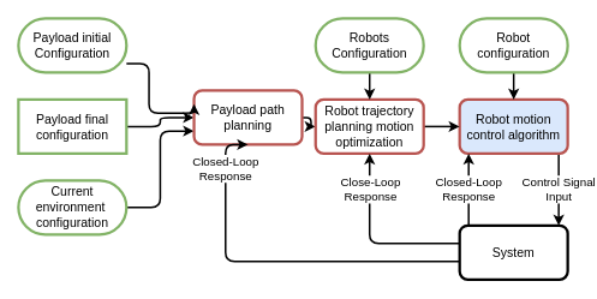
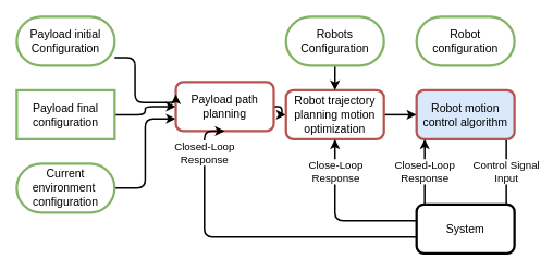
  <mxCell id="0" />
  <mxCell id="1" parent="0" />
  <mxCell id="2" style="edgeStyle=orthogonalEdgeStyle;html=1;entryX=0;entryY=0.5;entryDx=0;entryDy=0;strokeWidth=2;" parent="1" source="3" target="7" edge="1"><mxGeometry relative="1" as="geometry"><mxPoint x="190" y="125" as="targetPoint" /></mxGeometry></mxCell>
  <mxCell id="3" value="&lt;font style=&quot;font-size: 14px;&quot;&gt;Payload final configuration&lt;/font&gt;" style="whiteSpace=wrap;html=1;arcSize=50;strokeWidth=3;fillColor=#FFFFFF;strokeColor=#82b366;rounded=0;" parent="1" vertex="1"><mxGeometry x="20" y="110" width="120" height="60" as="geometry" /></mxCell>
  <mxCell id="4" style="edgeStyle=orthogonalEdgeStyle;html=1;entryX=0;entryY=0.75;entryDx=0;entryDy=0;strokeWidth=2;" parent="1" source="5" target="7" edge="1"><mxGeometry relative="1" as="geometry"><mxPoint x="190" y="155" as="targetPoint" /></mxGeometry></mxCell>
  <mxCell id="5" value="&lt;font style=&quot;font-size: 14px;&quot;&gt;Current environment&amp;nbsp;&lt;br&gt;configuration&lt;/font&gt;" style="rounded=1;whiteSpace=wrap;html=1;arcSize=50;strokeWidth=3;fillColor=#FFFFFF;strokeColor=#82b366;" parent="1" vertex="1"><mxGeometry x="20" y="200" width="120" height="60" as="geometry" /></mxCell>
  <mxCell id="6" style="edgeStyle=orthogonalEdgeStyle;html=1;strokeWidth=2;" parent="1" source="7" target="11" edge="1"><mxGeometry relative="1" as="geometry" /></mxCell>
  <mxCell id="7" value="&lt;font style=&quot;font-size: 14px;&quot;&gt;Payload path planning&lt;/font&gt;" style="rounded=1;whiteSpace=wrap;html=1;strokeWidth=3;fillColor=#FFFFFF;strokeColor=#b85450;" parent="1" vertex="1"><mxGeometry x="215" y="100" width="120" height="60" as="geometry" /></mxCell>
- <mxCell id="8" value="&lt;font style=&quot;font-size: 13px;&quot;&gt;Control&amp;nbsp;Signal&lt;br&gt;Input&lt;/font&gt;" style="edgeStyle=orthogonalEdgeStyle;html=1;strokeWidth=2;" parent="1" source="9" target="17" edge="1"><mxGeometry relative="1" as="geometry"><Array as="points"><mxPoint x="620" y="230" /><mxPoint x="620" y="230" /></Array></mxGeometry></mxCell>
+ <mxCell id="8" value="&lt;font style=&quot;font-size: 13px;&quot;&gt;Control&amp;nbsp;Signal&lt;br&gt;Input&lt;/font&gt;" style="edgeStyle=orthogonalEdgeStyle;html=1;strokeWidth=2;endArrow=none;" parent="1" source="9" target="17" edge="1"><mxGeometry relative="1" as="geometry"><Array as="points"><mxPoint x="620" y="230" /><mxPoint x="620" y="230" /></Array></mxGeometry></mxCell>
  <mxCell id="9" value="&lt;font style=&quot;font-size: 14px;&quot;&gt;Robot motion control algorithm&lt;/font&gt;" style="rounded=1;whiteSpace=wrap;html=1;strokeWidth=3;fillColor=#dae8fc;strokeColor=#b85450;" parent="1" vertex="1"><mxGeometry x="510" y="110" width="120" height="60" as="geometry" /></mxCell>
  <mxCell id="10" style="edgeStyle=orthogonalEdgeStyle;html=1;entryX=0;entryY=0.5;entryDx=0;entryDy=0;strokeWidth=2;" parent="1" source="11" target="9" edge="1"><mxGeometry relative="1" as="geometry" /></mxCell>
  <mxCell id="11" value="&lt;font style=&quot;font-size: 14px;&quot;&gt;Robot trajectory planning motion optimization&lt;/font&gt;" style="rounded=1;whiteSpace=wrap;html=1;strokeWidth=3;fillColor=#FFFFFF;strokeColor=#b85450;" parent="1" vertex="1"><mxGeometry x="350" y="110" width="120" height="60" as="geometry" /></mxCell>
  <mxCell id="12" value="&lt;font style=&quot;font-size: 13px;&quot;&gt;Closed-Loop&lt;br&gt;Response&lt;/font&gt;" style="edgeStyle=orthogonalEdgeStyle;html=1;strokeWidth=2;" parent="1" source="17" edge="1"><mxGeometry relative="1" as="geometry"><Array as="points"><mxPoint x="520" y="170" /></Array><mxPoint as="offset" /><mxPoint x="520" y="170" as="targetPoint" /></mxGeometry></mxCell>
  <mxCell id="13" style="edgeStyle=orthogonalEdgeStyle;html=1;entryX=0.5;entryY=1;entryDx=0;entryDy=0;strokeWidth=2;" parent="1" source="17" target="11" edge="1"><mxGeometry relative="1" as="geometry"><Array as="points"><mxPoint x="410" y="270" /></Array></mxGeometry></mxCell>
  <mxCell id="14" value="&lt;font style=&quot;font-size: 13px;&quot;&gt;Close-Loop &lt;br&gt;Response&lt;/font&gt;" style="edgeLabel;html=1;align=center;verticalAlign=middle;resizable=0;points=[];" parent="13" vertex="1" connectable="0"><mxGeometry x="0.609" relative="1" as="geometry"><mxPoint as="offset" /></mxGeometry></mxCell>
  <mxCell id="15" style="edgeStyle=orthogonalEdgeStyle;html=1;entryX=0.5;entryY=1;entryDx=0;entryDy=0;strokeWidth=2;" parent="1" source="17" target="7" edge="1"><mxGeometry relative="1" as="geometry"><Array as="points"><mxPoint x="250" y="290" /></Array></mxGeometry></mxCell>
  <mxCell id="16" value="&lt;font style=&quot;font-size: 13px;&quot;&gt;Closed-Loop&lt;br&gt;&lt;/font&gt;&lt;font style=&quot;font-size: 13px;&quot;&gt;Response&lt;/font&gt;" style="edgeLabel;html=1;align=center;verticalAlign=middle;resizable=0;points=[];" parent="15" vertex="1" connectable="0"><mxGeometry x="0.753" y="1" relative="1" as="geometry"><mxPoint as="offset" /></mxGeometry></mxCell>
  <mxCell id="17" value="&lt;font style=&quot;font-size: 14px;&quot;&gt;System&lt;/font&gt;" style="rounded=1;whiteSpace=wrap;html=1;strokeWidth=3;" parent="1" vertex="1"><mxGeometry x="510" y="250" width="120" height="60" as="geometry" /></mxCell>
  <mxCell id="18" style="edgeStyle=orthogonalEdgeStyle;html=1;entryX=0;entryY=0.25;entryDx=0;entryDy=0;strokeWidth=2;" parent="1" source="19" target="7" edge="1"><mxGeometry relative="1" as="geometry"><Array as="points"><mxPoint x="165" y="70" /><mxPoint x="165" y="125" /></Array></mxGeometry></mxCell>
  <mxCell id="19" value="&lt;font style=&quot;font-size: 14px;&quot;&gt;Payload initial Configuration&lt;/font&gt;" style="rounded=1;whiteSpace=wrap;html=1;arcSize=50;strokeWidth=3;fillColor=#FFFFFF;strokeColor=#82b366;" parent="1" vertex="1"><mxGeometry x="20" y="20" width="120" height="60" as="geometry" /></mxCell>
  <mxCell id="20" style="edgeStyle=orthogonalEdgeStyle;html=1;strokeWidth=2;" parent="1" source="21" target="11" edge="1"><mxGeometry relative="1" as="geometry" /></mxCell>
  <mxCell id="21" value="&lt;span style=&quot;font-size: 14px;&quot;&gt;Robots Configuration&lt;/span&gt;" style="rounded=1;whiteSpace=wrap;html=1;arcSize=50;strokeWidth=3;fillColor=#FFFFFF;strokeColor=#82b366;" parent="1" vertex="1"><mxGeometry x="350" y="20" width="120" height="60" as="geometry" /></mxCell>
- <mxCell id="22" value="" style="edgeStyle=orthogonalEdgeStyle;html=1;strokeWidth=2;" parent="1" source="23" target="9" edge="1"><mxGeometry relative="1" as="geometry" /></mxCell>
  <mxCell id="23" value="&lt;span style=&quot;font-size: 14px;&quot;&gt;Robot configuration&lt;/span&gt;" style="rounded=1;whiteSpace=wrap;html=1;arcSize=50;strokeWidth=3;fillColor=#FFFFFF;strokeColor=#82b366;" parent="1" vertex="1"><mxGeometry x="510" y="20" width="120" height="60" as="geometry" /></mxCell>
